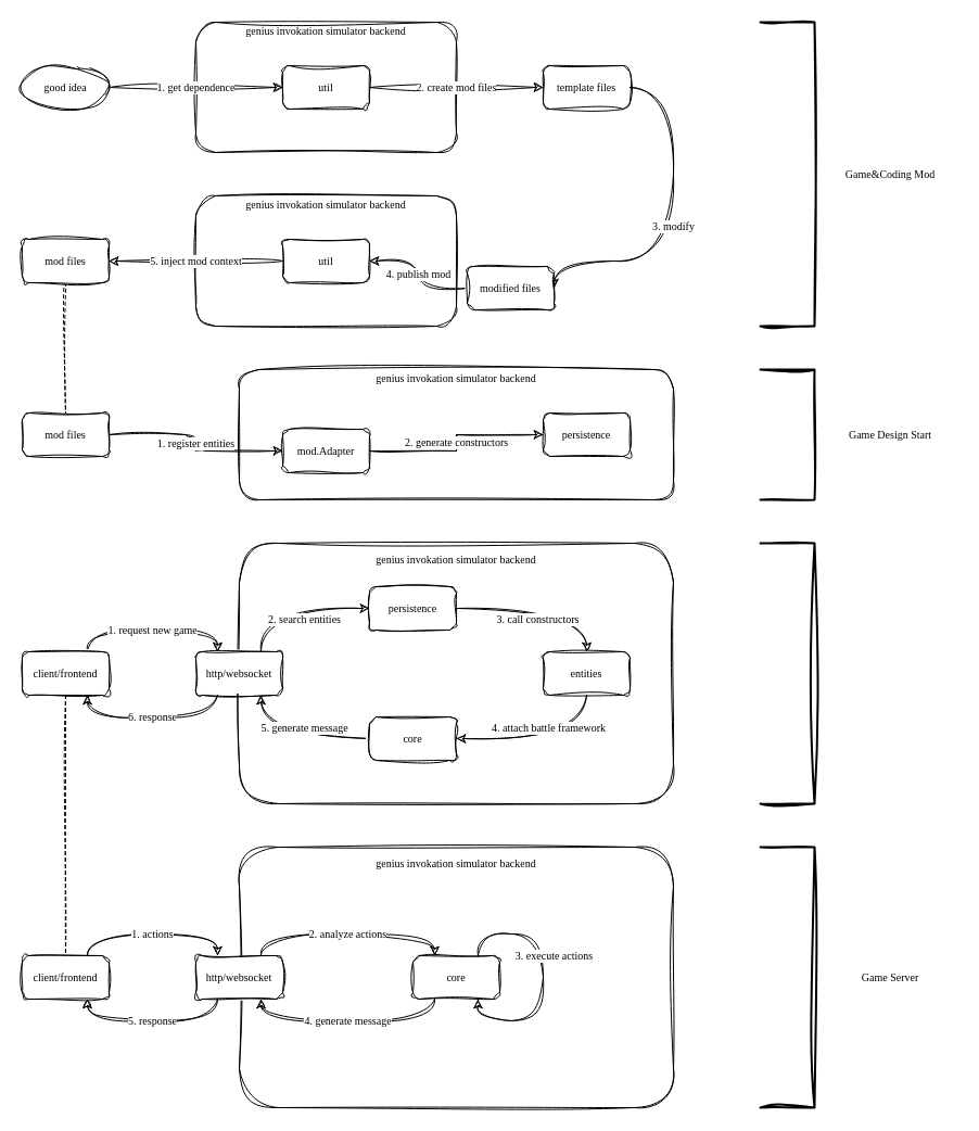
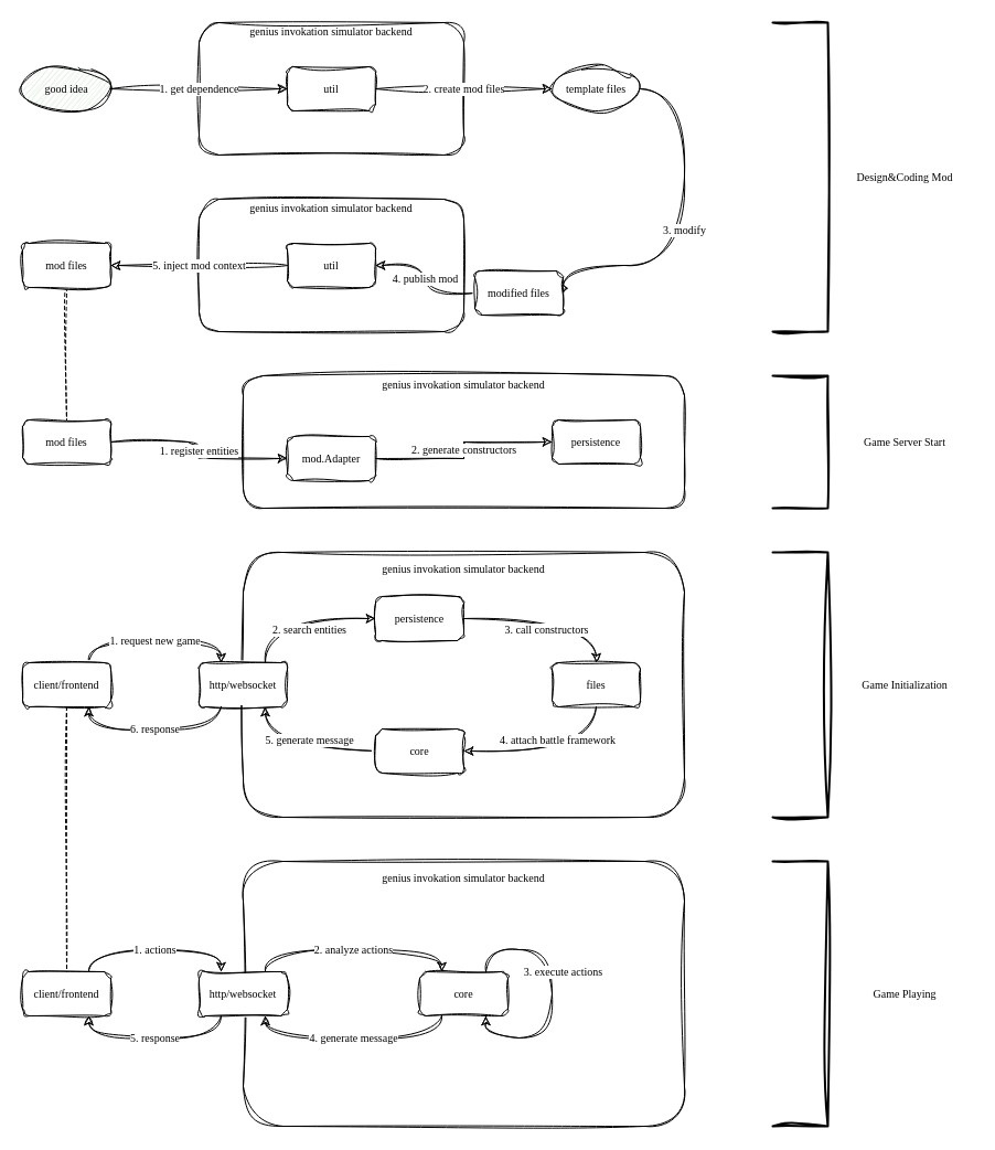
  <mxCell id="0" />
  <mxCell id="1" parent="0" />
  <mxCell id="2" value="" style="group;rounded=1;sketch=1;curveFitting=1;jiggle=2;shadow=0;fontFamily=Comic Sans MS;fontSize=10;" parent="1" vertex="1" connectable="0"><mxGeometry x="220" y="500" width="400" height="240" as="geometry" /></mxCell>
  <mxCell id="3" value="" style="rounded=1;whiteSpace=wrap;html=1;sketch=1;curveFitting=1;jiggle=2;shadow=0;fontFamily=Comic Sans MS;fontSize=10;" parent="2" vertex="1"><mxGeometry width="400" height="240" as="geometry" /></mxCell>
  <mxCell id="4" value="genius invokation simulator backend" style="text;html=1;strokeColor=none;fillColor=none;align=center;verticalAlign=middle;whiteSpace=wrap;rounded=1;sketch=1;curveFitting=1;jiggle=2;shadow=0;fontFamily=Comic Sans MS;fontSize=10;" parent="2" vertex="1"><mxGeometry width="400" height="30" as="geometry" /></mxCell>
  <mxCell id="5" value="http/websocket" style="rounded=1;whiteSpace=wrap;html=1;sketch=1;curveFitting=1;jiggle=2;shadow=0;fontFamily=Comic Sans MS;fontSize=10;" parent="2" vertex="1"><mxGeometry x="-40" y="100" width="80" height="40" as="geometry" /></mxCell>
  <mxCell id="6" value="3. call constructors" style="edgeStyle=orthogonalEdgeStyle;curved=1;rounded=0;sketch=1;hachureGap=4;jiggle=2;curveFitting=1;orthogonalLoop=1;jettySize=auto;html=1;exitX=1;exitY=0.5;exitDx=0;exitDy=0;entryX=0.5;entryY=0;entryDx=0;entryDy=0;shadow=0;fontFamily=Comic Sans MS;fontSize=10;" parent="2" source="7" target="10" edge="1"><mxGeometry x="-0.059" y="-10" relative="1" as="geometry"><mxPoint as="offset" /></mxGeometry></mxCell>
  <mxCell id="7" value="persistence" style="rounded=1;whiteSpace=wrap;html=1;sketch=1;curveFitting=1;jiggle=2;shadow=0;fontFamily=Comic Sans MS;fontSize=10;" parent="2" vertex="1"><mxGeometry x="120" y="40" width="80" height="40" as="geometry" /></mxCell>
  <mxCell id="8" value="2. search entities" style="edgeStyle=orthogonalEdgeStyle;curved=1;rounded=0;sketch=1;hachureGap=4;jiggle=2;curveFitting=1;orthogonalLoop=1;jettySize=auto;html=1;exitX=0.75;exitY=0;exitDx=0;exitDy=0;entryX=0;entryY=0.5;entryDx=0;entryDy=0;shadow=0;fontFamily=Comic Sans MS;fontSize=10;" parent="2" source="5" target="7" edge="1"><mxGeometry x="0.143" y="-10" relative="1" as="geometry"><mxPoint as="offset" /></mxGeometry></mxCell>
  <mxCell id="9" value="4. attach battle framework" style="edgeStyle=orthogonalEdgeStyle;curved=1;rounded=0;sketch=1;hachureGap=4;jiggle=2;curveFitting=1;orthogonalLoop=1;jettySize=auto;html=1;exitX=0.5;exitY=1;exitDx=0;exitDy=0;entryX=1;entryY=0.5;entryDx=0;entryDy=0;shadow=0;fontFamily=Comic Sans MS;fontSize=10;" parent="2" source="10" target="12" edge="1"><mxGeometry x="-0.067" y="-10" relative="1" as="geometry"><mxPoint as="offset" /></mxGeometry></mxCell>
- <mxCell id="10" value="entities" style="rounded=1;whiteSpace=wrap;html=1;sketch=1;curveFitting=1;jiggle=2;shadow=0;fontFamily=Comic Sans MS;fontSize=10;" parent="2" vertex="1"><mxGeometry x="280" y="100" width="80" height="40" as="geometry" /></mxCell>
+ <mxCell id="10" value="files" style="rounded=1;whiteSpace=wrap;html=1;sketch=1;curveFitting=1;jiggle=2;shadow=0;fontFamily=Comic Sans MS;fontSize=10;" parent="2" vertex="1"><mxGeometry x="280" y="100" width="80" height="40" as="geometry" /></mxCell>
  <mxCell id="11" value="5. generate message" style="edgeStyle=orthogonalEdgeStyle;curved=1;rounded=0;sketch=1;hachureGap=4;jiggle=2;curveFitting=1;orthogonalLoop=1;jettySize=auto;html=1;exitX=0;exitY=0.5;exitDx=0;exitDy=0;entryX=0.75;entryY=1;entryDx=0;entryDy=0;shadow=0;fontFamily=Comic Sans MS;fontSize=10;" parent="2" source="12" target="5" edge="1"><mxGeometry x="-0.143" y="-10" relative="1" as="geometry"><mxPoint as="offset" /></mxGeometry></mxCell>
  <mxCell id="12" value="core" style="rounded=1;whiteSpace=wrap;html=1;sketch=1;curveFitting=1;jiggle=2;shadow=0;fontFamily=Comic Sans MS;fontSize=10;" parent="2" vertex="1"><mxGeometry x="120" y="160" width="80" height="40" as="geometry" /></mxCell>
  <mxCell id="13" value="" style="group;rounded=1;sketch=1;curveFitting=1;jiggle=2;shadow=0;fontFamily=Comic Sans MS;fontSize=10;" parent="1" vertex="1" connectable="0"><mxGeometry x="180" y="180" width="240" height="120" as="geometry" /></mxCell>
  <mxCell id="14" value="" style="rounded=1;whiteSpace=wrap;html=1;sketch=1;curveFitting=1;jiggle=2;shadow=0;fontFamily=Comic Sans MS;fontSize=10;" parent="13" vertex="1"><mxGeometry width="240" height="120" as="geometry" /></mxCell>
  <mxCell id="15" value="genius invokation simulator backend" style="text;html=1;strokeColor=none;fillColor=none;align=center;verticalAlign=middle;whiteSpace=wrap;rounded=1;sketch=1;curveFitting=1;jiggle=2;shadow=0;fontFamily=Comic Sans MS;fontSize=10;" parent="13" vertex="1"><mxGeometry width="240" height="15" as="geometry" /></mxCell>
  <mxCell id="16" value="util" style="rounded=1;whiteSpace=wrap;html=1;sketch=1;curveFitting=1;jiggle=2;shadow=0;fontFamily=Comic Sans MS;fontSize=10;" parent="13" vertex="1"><mxGeometry x="80" y="40" width="80" height="40" as="geometry" /></mxCell>
  <mxCell id="17" value="" style="group;rounded=1;sketch=1;curveFitting=1;jiggle=2;shadow=0;fontFamily=Comic Sans MS;fontSize=10;" parent="1" vertex="1" connectable="0"><mxGeometry x="220" y="340" width="400" height="120" as="geometry" /></mxCell>
  <mxCell id="18" value="" style="rounded=1;whiteSpace=wrap;html=1;sketch=1;curveFitting=1;jiggle=2;shadow=0;fontFamily=Comic Sans MS;fontSize=10;" parent="17" vertex="1"><mxGeometry width="400" height="120" as="geometry" /></mxCell>
  <mxCell id="19" value="genius invokation simulator backend" style="text;html=1;strokeColor=none;fillColor=none;align=center;verticalAlign=middle;whiteSpace=wrap;rounded=1;sketch=1;curveFitting=1;jiggle=2;shadow=0;fontFamily=Comic Sans MS;fontSize=10;" parent="17" vertex="1"><mxGeometry width="400" height="15" as="geometry" /></mxCell>
  <mxCell id="20" value="mod.Adapter" style="rounded=1;whiteSpace=wrap;html=1;sketch=1;curveFitting=1;jiggle=2;shadow=0;fontFamily=Comic Sans MS;fontSize=10;" parent="17" vertex="1"><mxGeometry x="40" y="55" width="80" height="40" as="geometry" /></mxCell>
  <mxCell id="21" value="persistence" style="rounded=1;whiteSpace=wrap;html=1;sketch=1;curveFitting=1;jiggle=2;shadow=0;fontFamily=Comic Sans MS;fontSize=10;" parent="17" vertex="1"><mxGeometry x="280" y="40" width="80" height="40" as="geometry" /></mxCell>
  <mxCell id="22" value="2. generate constructors" style="edgeStyle=orthogonalEdgeStyle;rounded=0;sketch=1;hachureGap=4;jiggle=2;curveFitting=1;orthogonalLoop=1;jettySize=auto;html=1;exitX=1;exitY=0.5;exitDx=0;exitDy=0;entryX=0;entryY=0.5;entryDx=0;entryDy=0;shadow=0;fontFamily=Comic Sans MS;fontSize=10;" parent="17" source="20" target="21" edge="1"><mxGeometry relative="1" as="geometry" /></mxCell>
  <mxCell id="23" value="1. register entities" style="edgeStyle=orthogonalEdgeStyle;rounded=1;orthogonalLoop=1;jettySize=auto;html=1;exitX=1;exitY=0.5;exitDx=0;exitDy=0;entryX=0;entryY=0.5;entryDx=0;entryDy=0;sketch=1;curveFitting=1;jiggle=2;shadow=0;fontFamily=Comic Sans MS;fontSize=10;" parent="1" source="24" target="20" edge="1"><mxGeometry relative="1" as="geometry" /></mxCell>
  <mxCell id="24" value="mod files" style="rounded=1;whiteSpace=wrap;html=1;sketch=1;curveFitting=1;jiggle=2;shadow=0;fontFamily=Comic Sans MS;fontSize=10;" parent="1" vertex="1"><mxGeometry x="20" y="380" width="80" height="40" as="geometry" /></mxCell>
  <mxCell id="25" value="" style="group;shadow=0;sketch=1;fontFamily=Comic Sans MS;" parent="1" vertex="1" connectable="0"><mxGeometry x="700" y="340" width="180" height="120" as="geometry" /></mxCell>
  <mxCell id="26" value="" style="strokeWidth=2;html=1;shape=mxgraph.flowchart.annotation_1;align=left;pointerEvents=1;shadow=0;sketch=1;hachureGap=4;jiggle=2;curveFitting=1;fontFamily=Comic Sans MS;fontSize=10;rotation=-180;" parent="25" vertex="1"><mxGeometry width="50" height="120" as="geometry" /></mxCell>
- <mxCell id="27" value="Game Design Start" style="text;html=1;strokeColor=none;fillColor=none;align=center;verticalAlign=middle;whiteSpace=wrap;rounded=0;shadow=0;sketch=1;hachureGap=4;jiggle=2;curveFitting=1;fontFamily=Comic Sans MS;fontSize=10;" parent="25" vertex="1"><mxGeometry x="60" y="45" width="120" height="30" as="geometry" /></mxCell>
+ <mxCell id="27" value="Game Server Start" style="text;html=1;strokeColor=none;fillColor=none;align=center;verticalAlign=middle;whiteSpace=wrap;rounded=0;shadow=0;sketch=1;hachureGap=4;jiggle=2;curveFitting=1;fontFamily=Comic Sans MS;fontSize=10;" parent="25" vertex="1"><mxGeometry x="60" y="45" width="120" height="30" as="geometry" /></mxCell>
  <mxCell id="28" value="" style="group;rounded=1;sketch=1;curveFitting=1;jiggle=2;shadow=0;fontFamily=Comic Sans MS;fontSize=10;" parent="1" vertex="1" connectable="0"><mxGeometry x="180" y="20" width="240" height="120" as="geometry" /></mxCell>
  <mxCell id="29" value="" style="rounded=1;whiteSpace=wrap;html=1;sketch=1;curveFitting=1;jiggle=2;shadow=0;fontFamily=Comic Sans MS;fontSize=10;" parent="28" vertex="1"><mxGeometry width="240" height="120" as="geometry" /></mxCell>
  <mxCell id="30" value="genius invokation simulator backend" style="text;html=1;strokeColor=none;fillColor=none;align=center;verticalAlign=middle;whiteSpace=wrap;rounded=1;sketch=1;curveFitting=1;jiggle=2;shadow=0;fontFamily=Comic Sans MS;fontSize=10;" parent="28" vertex="1"><mxGeometry width="240" height="15" as="geometry" /></mxCell>
  <mxCell id="31" value="util" style="rounded=1;whiteSpace=wrap;html=1;sketch=1;curveFitting=1;jiggle=2;shadow=0;fontFamily=Comic Sans MS;fontSize=10;" parent="28" vertex="1"><mxGeometry x="80" y="40" width="80" height="40" as="geometry" /></mxCell>
- <mxCell id="32" value="3. modify" style="edgeStyle=orthogonalEdgeStyle;rounded=0;sketch=1;hachureGap=4;jiggle=2;curveFitting=1;orthogonalLoop=1;jettySize=auto;html=1;entryX=1;entryY=0.5;entryDx=0;entryDy=0;shadow=0;fontFamily=Comic Sans MS;fontSize=10;curved=1;exitX=1;exitY=0.5;exitDx=0;exitDy=0;" parent="1" source="33" target="38" edge="1"><mxGeometry relative="1" as="geometry"><mxPoint x="610" y="90" as="sourcePoint" /><Array as="points"><mxPoint x="620" y="80" /><mxPoint x="620" y="240" /></Array></mxGeometry></mxCell>
- <mxCell id="33" value="template files" style="rounded=1;whiteSpace=wrap;html=1;sketch=1;curveFitting=1;jiggle=2;shadow=0;fontFamily=Comic Sans MS;fontSize=10;" parent="1" vertex="1"><mxGeometry x="500" y="60" width="80" height="40" as="geometry" /></mxCell>
+ <mxCell id="32" value="3. modify" style="edgeStyle=orthogonalEdgeStyle;rounded=0;sketch=1;hachureGap=4;jiggle=2;curveFitting=1;orthogonalLoop=1;jettySize=auto;html=1;entryX=1;entryY=0.5;entryDx=0;entryDy=0;shadow=0;fontFamily=Comic Sans MS;fontSize=10;curved=1;exitX=1;exitY=0.5;exitDx=0;exitDy=0;endArrow=diamond;" parent="1" source="33" target="38" edge="1"><mxGeometry relative="1" as="geometry"><mxPoint x="610" y="90" as="sourcePoint" /><Array as="points"><mxPoint x="620" y="80" /><mxPoint x="620" y="240" /></Array></mxGeometry></mxCell>
+ <mxCell id="33" value="template files" style="ellipse;whiteSpace=wrap;html=1;sketch=1;curveFitting=1;jiggle=2;shadow=0;fontFamily=Comic Sans MS;fontSize=10;" parent="1" vertex="1"><mxGeometry x="500" y="60" width="80" height="40" as="geometry" /></mxCell>
  <mxCell id="34" value="1. get dependence" style="edgeStyle=orthogonalEdgeStyle;rounded=0;sketch=1;hachureGap=4;jiggle=2;curveFitting=1;orthogonalLoop=1;jettySize=auto;html=1;exitX=1;exitY=0.5;exitDx=0;exitDy=0;entryX=0;entryY=0.5;entryDx=0;entryDy=0;shadow=0;fontFamily=Comic Sans MS;fontSize=10;" parent="1" source="35" target="31" edge="1"><mxGeometry relative="1" as="geometry" /></mxCell>
- <mxCell id="35" value="good idea" style="ellipse;whiteSpace=wrap;html=1;shadow=0;sketch=1;hachureGap=4;jiggle=2;curveFitting=1;fontFamily=Comic Sans MS;fontSize=10;" parent="1" vertex="1"><mxGeometry x="20" y="60" width="80" height="40" as="geometry" /></mxCell>
+ <mxCell id="35" value="good idea" style="ellipse;whiteSpace=wrap;html=1;shadow=0;sketch=1;hachureGap=4;jiggle=2;curveFitting=1;fontFamily=Comic Sans MS;fontSize=10;fillColor=#d5e8d4;" parent="1" vertex="1"><mxGeometry x="20" y="60" width="80" height="40" as="geometry" /></mxCell>
  <mxCell id="36" value="2. create mod files" style="edgeStyle=orthogonalEdgeStyle;rounded=0;sketch=1;hachureGap=4;jiggle=2;curveFitting=1;orthogonalLoop=1;jettySize=auto;html=1;exitX=1;exitY=0.5;exitDx=0;exitDy=0;entryX=0;entryY=0.5;entryDx=0;entryDy=0;shadow=0;fontFamily=Comic Sans MS;fontSize=10;" parent="1" source="31" target="33" edge="1"><mxGeometry relative="1" as="geometry" /></mxCell>
  <mxCell id="37" value="4. publish mod" style="edgeStyle=orthogonalEdgeStyle;curved=1;rounded=0;sketch=1;hachureGap=4;jiggle=2;curveFitting=1;orthogonalLoop=1;jettySize=auto;html=1;exitX=0;exitY=0.5;exitDx=0;exitDy=0;entryX=1;entryY=0.5;entryDx=0;entryDy=0;shadow=0;fontFamily=Comic Sans MS;fontSize=10;" parent="1" source="38" target="16" edge="1"><mxGeometry relative="1" as="geometry" /></mxCell>
  <mxCell id="38" value="modified files" style="rounded=1;whiteSpace=wrap;html=1;sketch=1;curveFitting=1;jiggle=2;shadow=0;fontFamily=Comic Sans MS;fontSize=10;" parent="1" vertex="1"><mxGeometry x="430" y="245" width="80" height="40" as="geometry" /></mxCell>
  <mxCell id="39" value="" style="group;shadow=0;sketch=1;fontFamily=Comic Sans MS;" parent="1" vertex="1" connectable="0"><mxGeometry x="700" y="20" width="180" height="280" as="geometry" /></mxCell>
  <mxCell id="40" value="" style="strokeWidth=2;html=1;shape=mxgraph.flowchart.annotation_1;align=left;pointerEvents=1;shadow=0;sketch=1;hachureGap=4;jiggle=2;curveFitting=1;fontFamily=Comic Sans MS;fontSize=10;rotation=-180;" parent="39" vertex="1"><mxGeometry width="50" height="280" as="geometry" /></mxCell>
- <mxCell id="41" value="Game&amp;amp;Coding Mod" style="text;html=1;strokeColor=none;fillColor=none;align=center;verticalAlign=middle;whiteSpace=wrap;rounded=0;shadow=0;sketch=1;hachureGap=4;jiggle=2;curveFitting=1;fontFamily=Comic Sans MS;fontSize=10;" parent="39" vertex="1"><mxGeometry x="60" y="125" width="120" height="30" as="geometry" /></mxCell>
+ <mxCell id="41" value="Design&amp;amp;Coding Mod" style="text;html=1;strokeColor=none;fillColor=none;align=center;verticalAlign=middle;whiteSpace=wrap;rounded=0;shadow=0;sketch=1;hachureGap=4;jiggle=2;curveFitting=1;fontFamily=Comic Sans MS;fontSize=10;" parent="39" vertex="1"><mxGeometry x="60" y="125" width="120" height="30" as="geometry" /></mxCell>
  <mxCell id="42" style="edgeStyle=orthogonalEdgeStyle;curved=1;rounded=0;sketch=1;hachureGap=4;jiggle=2;curveFitting=1;orthogonalLoop=1;jettySize=auto;html=1;exitX=0.5;exitY=1;exitDx=0;exitDy=0;entryX=0.5;entryY=0;entryDx=0;entryDy=0;shadow=0;fontFamily=Comic Sans MS;fontSize=10;dashed=1;endArrow=none;endFill=0;" parent="1" source="43" target="24" edge="1"><mxGeometry relative="1" as="geometry" /></mxCell>
  <mxCell id="43" value="mod files" style="rounded=1;whiteSpace=wrap;html=1;sketch=1;curveFitting=1;jiggle=2;shadow=0;fontFamily=Comic Sans MS;fontSize=10;" parent="1" vertex="1"><mxGeometry x="20" y="220" width="80" height="40" as="geometry" /></mxCell>
  <mxCell id="44" value="5. inject mod context" style="edgeStyle=orthogonalEdgeStyle;curved=1;rounded=0;sketch=1;hachureGap=4;jiggle=2;curveFitting=1;orthogonalLoop=1;jettySize=auto;html=1;exitX=0;exitY=0.5;exitDx=0;exitDy=0;entryX=1;entryY=0.5;entryDx=0;entryDy=0;shadow=0;fontFamily=Comic Sans MS;fontSize=10;" parent="1" source="16" target="43" edge="1"><mxGeometry relative="1" as="geometry" /></mxCell>
  <mxCell id="45" value="1. request new game" style="edgeStyle=orthogonalEdgeStyle;curved=1;rounded=0;sketch=1;hachureGap=4;jiggle=2;curveFitting=1;orthogonalLoop=1;jettySize=auto;html=1;exitX=0.75;exitY=0;exitDx=0;exitDy=0;entryX=0.25;entryY=0;entryDx=0;entryDy=0;shadow=0;fontFamily=Comic Sans MS;fontSize=10;" parent="1" source="47" target="5" edge="1"><mxGeometry relative="1" as="geometry"><mxPoint as="offset" /></mxGeometry></mxCell>
  <mxCell id="46" style="edgeStyle=orthogonalEdgeStyle;curved=1;rounded=0;sketch=1;hachureGap=4;jiggle=2;orthogonalLoop=1;jettySize=auto;html=1;exitX=0.5;exitY=1;exitDx=0;exitDy=0;entryX=0.5;entryY=0;entryDx=0;entryDy=0;fontFamily=Comic Sans MS;fontSize=10;endArrow=none;endFill=0;dashed=1;" edge="1" parent="1" source="47" target="53"><mxGeometry relative="1" as="geometry"><Array as="points"><mxPoint x="60" y="760" /><mxPoint x="60" y="760" /></Array></mxGeometry></mxCell>
  <mxCell id="47" value="client/frontend" style="rounded=1;whiteSpace=wrap;html=1;sketch=1;curveFitting=1;jiggle=2;shadow=0;fontFamily=Comic Sans MS;fontSize=10;" parent="1" vertex="1"><mxGeometry x="20" y="600" width="80" height="40" as="geometry" /></mxCell>
  <mxCell id="48" value="6. response" style="edgeStyle=orthogonalEdgeStyle;curved=1;rounded=0;sketch=1;hachureGap=4;jiggle=2;curveFitting=1;orthogonalLoop=1;jettySize=auto;html=1;exitX=0.25;exitY=1;exitDx=0;exitDy=0;entryX=0.75;entryY=1;entryDx=0;entryDy=0;shadow=0;fontFamily=Comic Sans MS;fontSize=10;" parent="1" source="5" target="47" edge="1"><mxGeometry relative="1" as="geometry"><mxPoint as="offset" /></mxGeometry></mxCell>
  <mxCell id="49" value="" style="group;shadow=0;sketch=1;fontFamily=Comic Sans MS;" parent="1" vertex="1" connectable="0"><mxGeometry x="700" y="500" width="180" height="240" as="geometry" /></mxCell>
  <mxCell id="50" value="" style="strokeWidth=2;html=1;shape=mxgraph.flowchart.annotation_1;align=left;pointerEvents=1;shadow=0;sketch=1;hachureGap=4;jiggle=2;curveFitting=1;fontFamily=Comic Sans MS;fontSize=10;rotation=-180;" parent="49" vertex="1"><mxGeometry width="50" height="240" as="geometry" /></mxCell>
+ <mxCell id="51" value="Game Initialization" style="text;html=1;strokeColor=none;fillColor=none;align=center;verticalAlign=middle;whiteSpace=wrap;rounded=0;shadow=0;sketch=1;hachureGap=4;jiggle=2;curveFitting=1;fontFamily=Comic Sans MS;fontSize=10;" parent="49" vertex="1"><mxGeometry x="60" y="90" width="120" height="60" as="geometry" /></mxCell>
  <mxCell id="52" value="&lt;font style=&quot;font-size: 10px;&quot;&gt;1. actions&lt;/font&gt;" style="edgeStyle=orthogonalEdgeStyle;rounded=0;orthogonalLoop=1;jettySize=auto;html=1;exitX=0.75;exitY=0;exitDx=0;exitDy=0;entryX=0.25;entryY=0;entryDx=0;entryDy=0;shadow=0;curved=1;sketch=1;fontFamily=Comic Sans MS;" edge="1" parent="1" source="53" target="58"><mxGeometry relative="1" as="geometry" /></mxCell>
  <mxCell id="53" value="client/frontend" style="rounded=1;whiteSpace=wrap;html=1;sketch=1;curveFitting=1;jiggle=2;shadow=0;fontFamily=Comic Sans MS;fontSize=10;" vertex="1" parent="1"><mxGeometry x="20" y="880" width="80" height="40" as="geometry" /></mxCell>
  <mxCell id="54" value="" style="group;rounded=1;sketch=1;curveFitting=1;jiggle=2;shadow=0;fontFamily=Comic Sans MS;fontSize=10;" vertex="1" connectable="0" parent="1"><mxGeometry x="220" y="780" width="400" height="240" as="geometry" /></mxCell>
  <mxCell id="55" value="" style="rounded=1;whiteSpace=wrap;html=1;sketch=1;curveFitting=1;jiggle=2;shadow=0;fontFamily=Comic Sans MS;fontSize=10;" vertex="1" parent="54"><mxGeometry width="400" height="240" as="geometry" /></mxCell>
  <mxCell id="56" value="genius invokation simulator backend" style="text;html=1;strokeColor=none;fillColor=none;align=center;verticalAlign=middle;whiteSpace=wrap;rounded=1;sketch=1;curveFitting=1;jiggle=2;shadow=0;fontFamily=Comic Sans MS;fontSize=10;" vertex="1" parent="54"><mxGeometry width="400" height="30" as="geometry" /></mxCell>
  <mxCell id="57" value="2. analyze actions" style="edgeStyle=orthogonalEdgeStyle;curved=1;rounded=0;sketch=1;hachureGap=4;jiggle=2;orthogonalLoop=1;jettySize=auto;html=1;exitX=0.75;exitY=0;exitDx=0;exitDy=0;entryX=0.25;entryY=0;entryDx=0;entryDy=0;fontFamily=Comic Sans MS;fontSize=10;" edge="1" parent="54" source="58" target="60"><mxGeometry relative="1" as="geometry" /></mxCell>
  <mxCell id="58" value="http/websocket" style="rounded=1;whiteSpace=wrap;html=1;sketch=1;curveFitting=1;jiggle=2;shadow=0;fontFamily=Comic Sans MS;fontSize=10;" vertex="1" parent="54"><mxGeometry x="-40" y="100" width="80" height="40" as="geometry" /></mxCell>
  <mxCell id="59" value="4. generate message" style="edgeStyle=orthogonalEdgeStyle;curved=1;rounded=0;sketch=1;hachureGap=4;jiggle=2;orthogonalLoop=1;jettySize=auto;html=1;exitX=0.25;exitY=1;exitDx=0;exitDy=0;entryX=0.75;entryY=1;entryDx=0;entryDy=0;fontFamily=Comic Sans MS;fontSize=10;" edge="1" parent="54" source="60" target="58"><mxGeometry relative="1" as="geometry" /></mxCell>
  <mxCell id="60" value="core" style="rounded=1;whiteSpace=wrap;html=1;sketch=1;curveFitting=1;jiggle=2;shadow=0;fontFamily=Comic Sans MS;fontSize=10;" vertex="1" parent="54"><mxGeometry x="160" y="100" width="80" height="40" as="geometry" /></mxCell>
  <mxCell id="61" value="3. execute actions" style="edgeStyle=orthogonalEdgeStyle;curved=1;rounded=0;sketch=1;hachureGap=4;jiggle=2;orthogonalLoop=1;jettySize=auto;html=1;exitX=0.75;exitY=0;exitDx=0;exitDy=0;entryX=0.75;entryY=1;entryDx=0;entryDy=0;fontFamily=Comic Sans MS;fontSize=10;" edge="1" parent="54" source="60" target="60"><mxGeometry x="-0.167" y="10" relative="1" as="geometry"><Array as="points"><mxPoint x="220" y="80" /><mxPoint x="280" y="80" /><mxPoint x="280" y="160" /><mxPoint x="220" y="160" /></Array><mxPoint as="offset" /></mxGeometry></mxCell>
  <mxCell id="62" value="&lt;font style=&quot;font-size: 10px;&quot;&gt;5. response&lt;/font&gt;" style="edgeStyle=orthogonalEdgeStyle;rounded=0;sketch=1;hachureGap=4;jiggle=2;orthogonalLoop=1;jettySize=auto;html=1;exitX=0.25;exitY=1;exitDx=0;exitDy=0;entryX=0.75;entryY=1;entryDx=0;entryDy=0;fontFamily=Comic Sans MS;fontSize=10;curved=1;" edge="1" parent="1" source="58" target="53"><mxGeometry relative="1" as="geometry" /></mxCell>
  <mxCell id="63" value="" style="group;shadow=0;sketch=1;fontFamily=Comic Sans MS;" vertex="1" connectable="0" parent="1"><mxGeometry x="700" y="780" width="180" height="240" as="geometry" /></mxCell>
  <mxCell id="64" value="" style="strokeWidth=2;html=1;shape=mxgraph.flowchart.annotation_1;align=left;pointerEvents=1;shadow=0;sketch=1;hachureGap=4;jiggle=2;curveFitting=1;fontFamily=Comic Sans MS;fontSize=10;rotation=-180;" vertex="1" parent="63"><mxGeometry width="50" height="240" as="geometry" /></mxCell>
- <mxCell id="65" value="Game Server" style="text;html=1;strokeColor=none;fillColor=none;align=center;verticalAlign=middle;whiteSpace=wrap;rounded=0;shadow=0;sketch=1;hachureGap=4;jiggle=2;curveFitting=1;fontFamily=Comic Sans MS;fontSize=10;" vertex="1" parent="63"><mxGeometry x="60" y="90" width="120" height="60" as="geometry" /></mxCell>
+ <mxCell id="65" value="Game Playing" style="text;html=1;strokeColor=none;fillColor=none;align=center;verticalAlign=middle;whiteSpace=wrap;rounded=0;shadow=0;sketch=1;hachureGap=4;jiggle=2;curveFitting=1;fontFamily=Comic Sans MS;fontSize=10;" vertex="1" parent="63"><mxGeometry x="60" y="90" width="120" height="60" as="geometry" /></mxCell>
